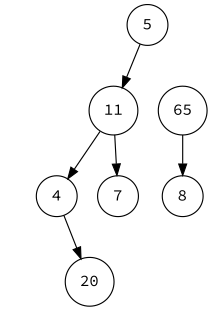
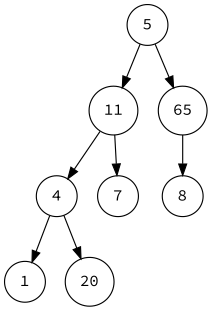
  digraph {
    fontname="Source Code Pro"
    node [fontname="Source Code Pro" shape=circle]
    edge [fontname="Source Code Pro"]
    n1 [label=5]
    n2 [label=11]
    n3 [label=65]
    4
    7
    8
+   1
    20
    n1 -> n2
+   n1 -> n3
    n2 -> 4
    n2 -> 7
    n3 -> 8
+   4 -> 1
    4 -> 20
  }
